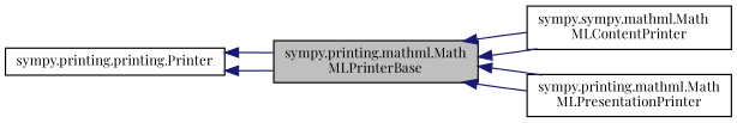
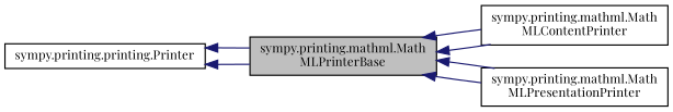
  digraph {
    fontname="Playfair Display"
    rankdir=LR
    node [color=black fillcolor=white fontname="Playfair Display" fontsize=10 shape=record style=filled]
    edge [color=midnightblue dir=back fontname="Playfair Display" fontsize=10 labelfontname=Helvetica labelfontsize=10 style=solid]
    n1 [fillcolor=grey75 fontcolor=black height=0.2 label="sympy.printing.mathml.Math\lMLPrinterBase" width=0.4]
-   n2 [height=0.2 label="sympy.sympy.mathml.Math\lMLContentPrinter" width=0.4]
+   n2 [height=0.2 label="sympy.printing.mathml.Math\lMLContentPrinter" width=0.4]
    n3 [height=0.2 label="sympy.printing.mathml.Math\lMLPresentationPrinter" width=0.4]
    n4 [height=0.2 label="sympy.printing.printing.Printer" width=0.4]
    n1 -> n2
    n1 -> n2
    n1 -> n3
    n1 -> n3
    n4 -> n1
    n4 -> n1
  }
